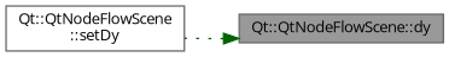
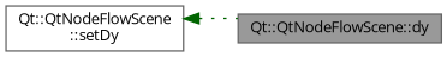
  digraph {
    rankdir=RL
    fontname="Open Sans"
    node [fontname="Open Sans" fontsize=10 shape=box style=filled]
    n1 [color=gray40 fillcolor=grey60 fontcolor=black height=0.2 label="Qt::QtNodeFlowScene::dy" width=0.4]
    n2 [color=grey40 fillcolor=white height=0.2 label="Qt::QtNodeFlowScene\l::setDy" width=0.4]
-   n1 -> n2 [color=darkgreen dir=back fontname="Open Sans" fontsize=10 labelfontname=Helvetica labelfontsize=10 style=dotted]
+   n2 -> n1 [color=darkgreen dir=back fontname="Open Sans" fontsize=10 labelfontname=Helvetica labelfontsize=10 style=dotted]
  }
